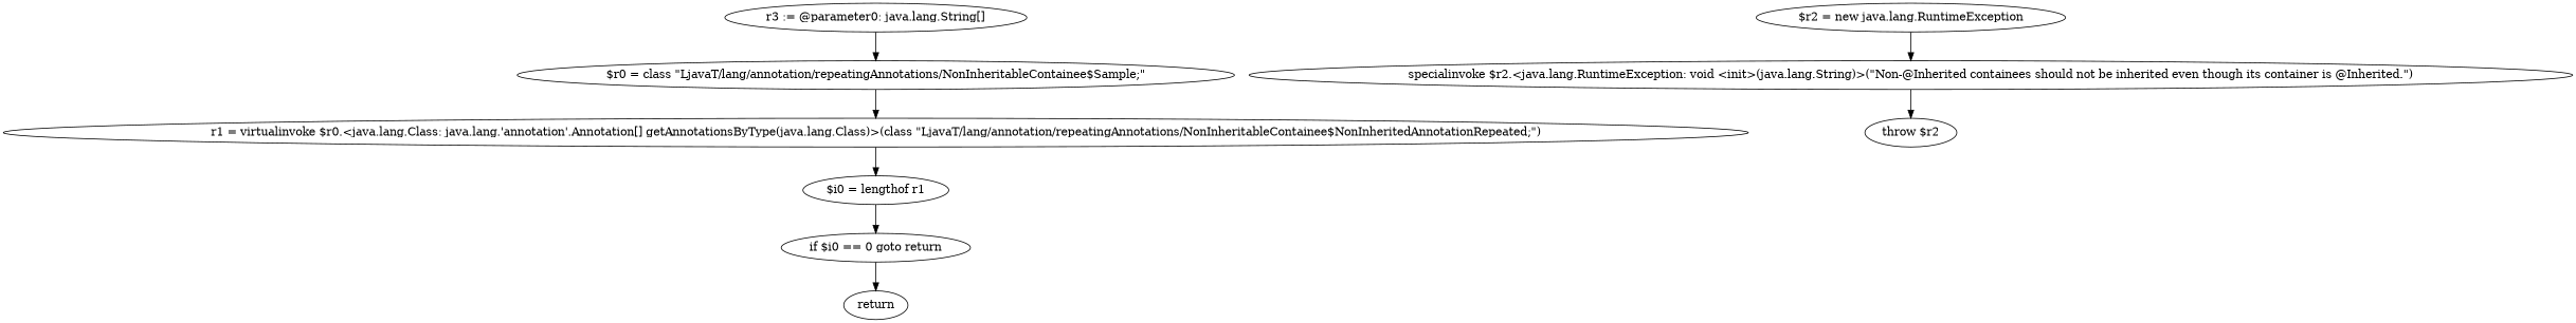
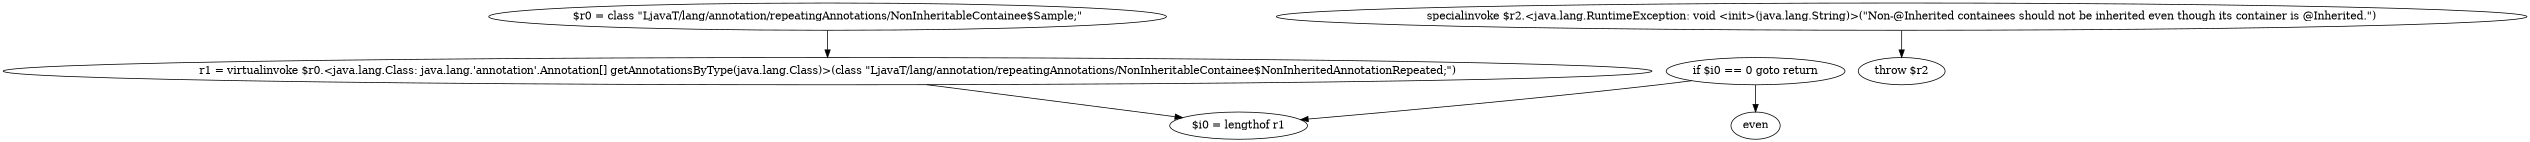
  digraph {
-   "r3 := @parameter0: java.lang.String[]"
    "$r0 = class \"LjavaT/lang/annotation/repeatingAnnotations/NonInheritableContainee$Sample;\""
    "r1 = virtualinvoke $r0.<java.lang.Class: java.lang.'annotation'.Annotation[] getAnnotationsByType(java.lang.Class)>(class \"LjavaT/lang/annotation/repeatingAnnotations/NonInheritableContainee$NonInheritedAnnotationRepeated;\")"
    "$i0 = lengthof r1"
    "if $i0 == 0 goto return"
-   return
-   "$r2 = new java.lang.RuntimeException"
+   return [label=even]
    "specialinvoke $r2.<java.lang.RuntimeException: void <init>(java.lang.String)>(\"Non-@Inherited containees should not be inherited even though its container is @Inherited.\")"
    "throw $r2"
-   "r3 := @parameter0: java.lang.String[]" -> "$r0 = class \"LjavaT/lang/annotation/repeatingAnnotations/NonInheritableContainee$Sample;\""
    "$r0 = class \"LjavaT/lang/annotation/repeatingAnnotations/NonInheritableContainee$Sample;\"" -> "r1 = virtualinvoke $r0.<java.lang.Class: java.lang.'annotation'.Annotation[] getAnnotationsByType(java.lang.Class)>(class \"LjavaT/lang/annotation/repeatingAnnotations/NonInheritableContainee$NonInheritedAnnotationRepeated;\")"
    "r1 = virtualinvoke $r0.<java.lang.Class: java.lang.'annotation'.Annotation[] getAnnotationsByType(java.lang.Class)>(class \"LjavaT/lang/annotation/repeatingAnnotations/NonInheritableContainee$NonInheritedAnnotationRepeated;\")" -> "$i0 = lengthof r1"
-   "$i0 = lengthof r1" -> "if $i0 == 0 goto return"
+   "if $i0 == 0 goto return" -> "$i0 = lengthof r1"
    "if $i0 == 0 goto return" -> return
-   "$r2 = new java.lang.RuntimeException" -> "specialinvoke $r2.<java.lang.RuntimeException: void <init>(java.lang.String)>(\"Non-@Inherited containees should not be inherited even though its container is @Inherited.\")"
    "specialinvoke $r2.<java.lang.RuntimeException: void <init>(java.lang.String)>(\"Non-@Inherited containees should not be inherited even though its container is @Inherited.\")" -> "throw $r2"
  }
